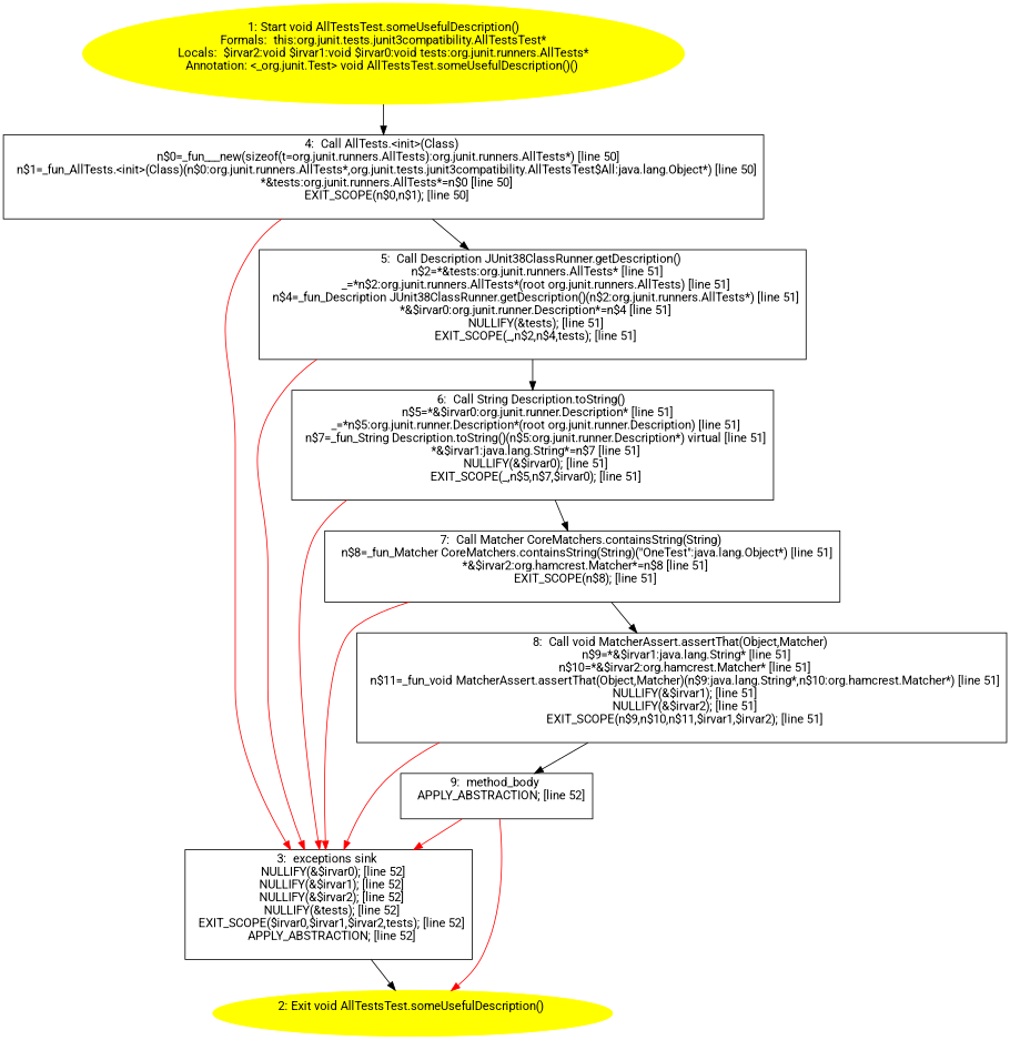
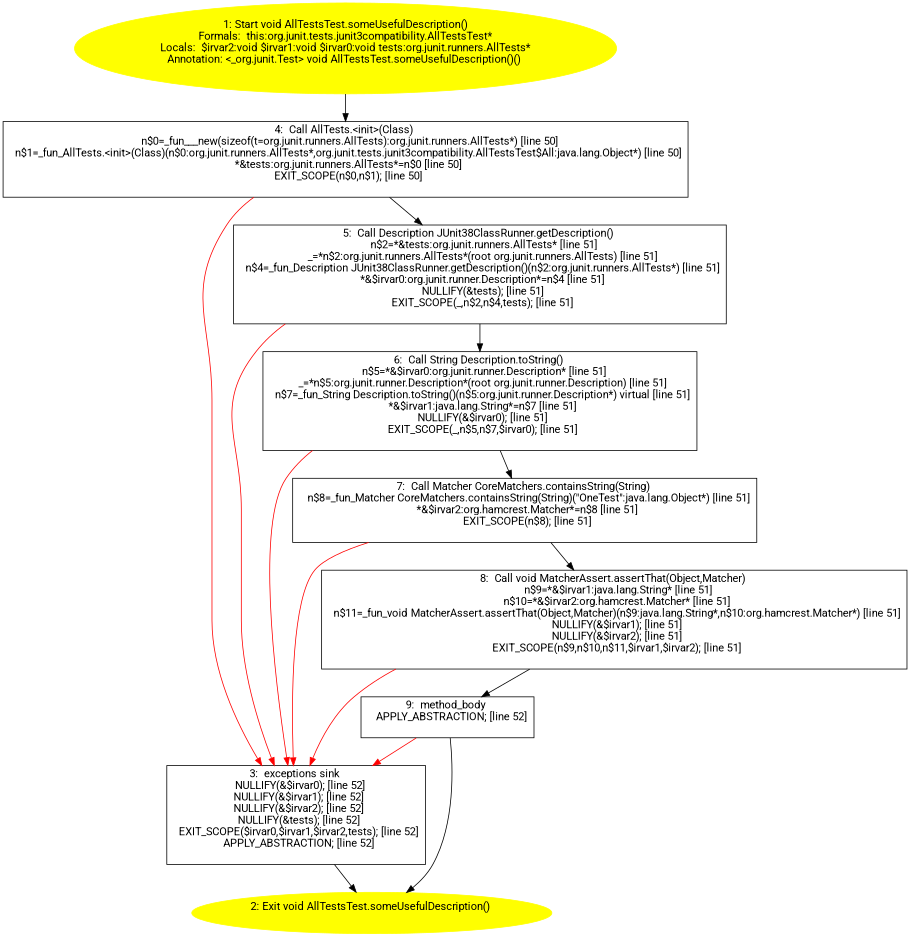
  digraph {
    fontname=Roboto
    node [fontname=Roboto shape=box]
    edge [fontname=Roboto]
    n1 [color=yellow label="1: Start void AllTestsTest.someUsefulDescription()\nFormals:  this:org.junit.tests.junit3compatibility.AllTestsTest*\nLocals:  $irvar2:void $irvar1:void $irvar0:void tests:org.junit.runners.AllTests*\nAnnotation: <_org.junit.Test> void AllTestsTest.someUsefulDescription()() \n  " style=filled shape=""]
    n2 [label="4:  Call AllTests.<init>(Class) \n   n$0=_fun___new(sizeof(t=org.junit.runners.AllTests):org.junit.runners.AllTests*) [line 50]\n  n$1=_fun_AllTests.<init>(Class)(n$0:org.junit.runners.AllTests*,org.junit.tests.junit3compatibility.AllTestsTest$All:java.lang.Object*) [line 50]\n  *&tests:org.junit.runners.AllTests*=n$0 [line 50]\n  EXIT_SCOPE(n$0,n$1); [line 50]\n "]
    n3 [label="3:  exceptions sink \n   NULLIFY(&$irvar0); [line 52]\n  NULLIFY(&$irvar1); [line 52]\n  NULLIFY(&$irvar2); [line 52]\n  NULLIFY(&tests); [line 52]\n  EXIT_SCOPE($irvar0,$irvar1,$irvar2,tests); [line 52]\n  APPLY_ABSTRACTION; [line 52]\n "]
    n4 [label="5:  Call Description JUnit38ClassRunner.getDescription() \n   n$2=*&tests:org.junit.runners.AllTests* [line 51]\n  _=*n$2:org.junit.runners.AllTests*(root org.junit.runners.AllTests) [line 51]\n  n$4=_fun_Description JUnit38ClassRunner.getDescription()(n$2:org.junit.runners.AllTests*) [line 51]\n  *&$irvar0:org.junit.runner.Description*=n$4 [line 51]\n  NULLIFY(&tests); [line 51]\n  EXIT_SCOPE(_,n$2,n$4,tests); [line 51]\n "]
    n5 [color=yellow label="2: Exit void AllTestsTest.someUsefulDescription() \n  " style=filled shape=""]
    n6 [label="6:  Call String Description.toString() \n   n$5=*&$irvar0:org.junit.runner.Description* [line 51]\n  _=*n$5:org.junit.runner.Description*(root org.junit.runner.Description) [line 51]\n  n$7=_fun_String Description.toString()(n$5:org.junit.runner.Description*) virtual [line 51]\n  *&$irvar1:java.lang.String*=n$7 [line 51]\n  NULLIFY(&$irvar0); [line 51]\n  EXIT_SCOPE(_,n$5,n$7,$irvar0); [line 51]\n "]
    n7 [label="7:  Call Matcher CoreMatchers.containsString(String) \n   n$8=_fun_Matcher CoreMatchers.containsString(String)(\"OneTest\":java.lang.Object*) [line 51]\n  *&$irvar2:org.hamcrest.Matcher*=n$8 [line 51]\n  EXIT_SCOPE(n$8); [line 51]\n "]
    n8 [label="8:  Call void MatcherAssert.assertThat(Object,Matcher) \n   n$9=*&$irvar1:java.lang.String* [line 51]\n  n$10=*&$irvar2:org.hamcrest.Matcher* [line 51]\n  n$11=_fun_void MatcherAssert.assertThat(Object,Matcher)(n$9:java.lang.String*,n$10:org.hamcrest.Matcher*) [line 51]\n  NULLIFY(&$irvar1); [line 51]\n  NULLIFY(&$irvar2); [line 51]\n  EXIT_SCOPE(n$9,n$10,n$11,$irvar1,$irvar2); [line 51]\n "]
    n9 [label="9:  method_body \n   APPLY_ABSTRACTION; [line 52]\n "]
    n1 -> n2
    n2 -> n3 [color=red]
    n2 -> n4
    n3 -> n5
    n4 -> n3 [color=red]
    n4 -> n6
    n6 -> n3 [color=red]
    n6 -> n7
    n7 -> n3 [color=red]
    n7 -> n8
    n8 -> n3 [color=red]
    n8 -> n9
    n9 -> n3 [color=red]
-   n9 -> n5 [color=red]
+   n9 -> n5
  }
